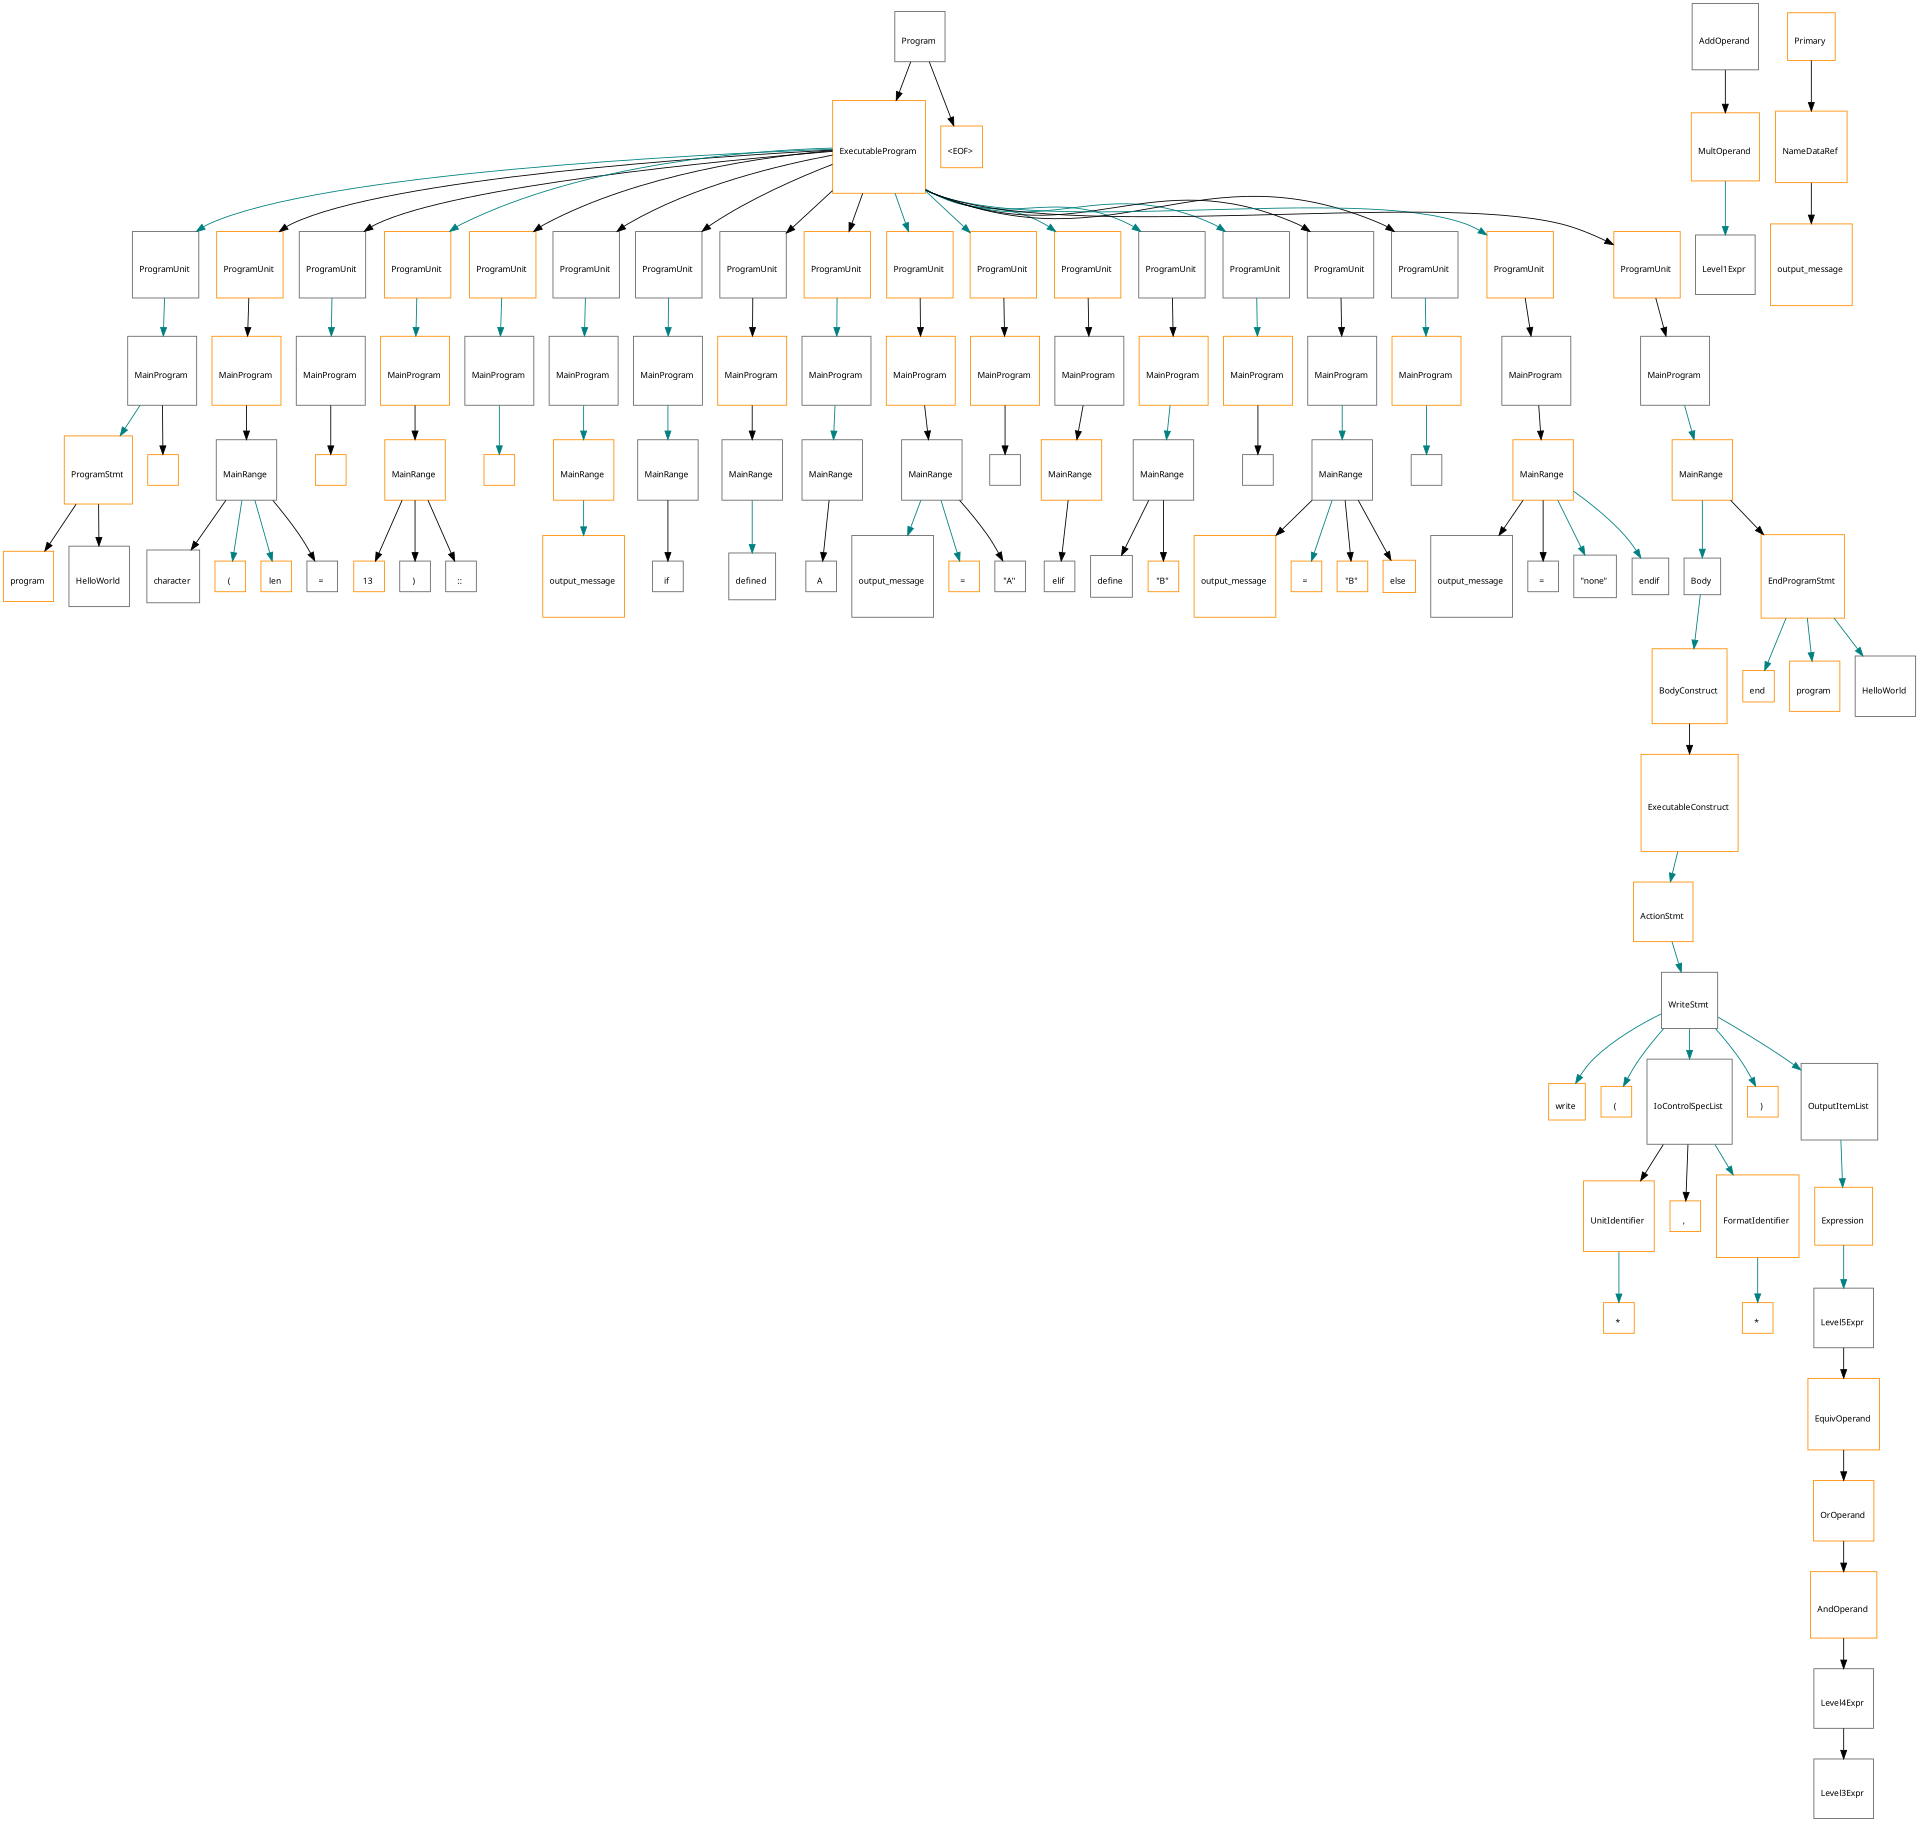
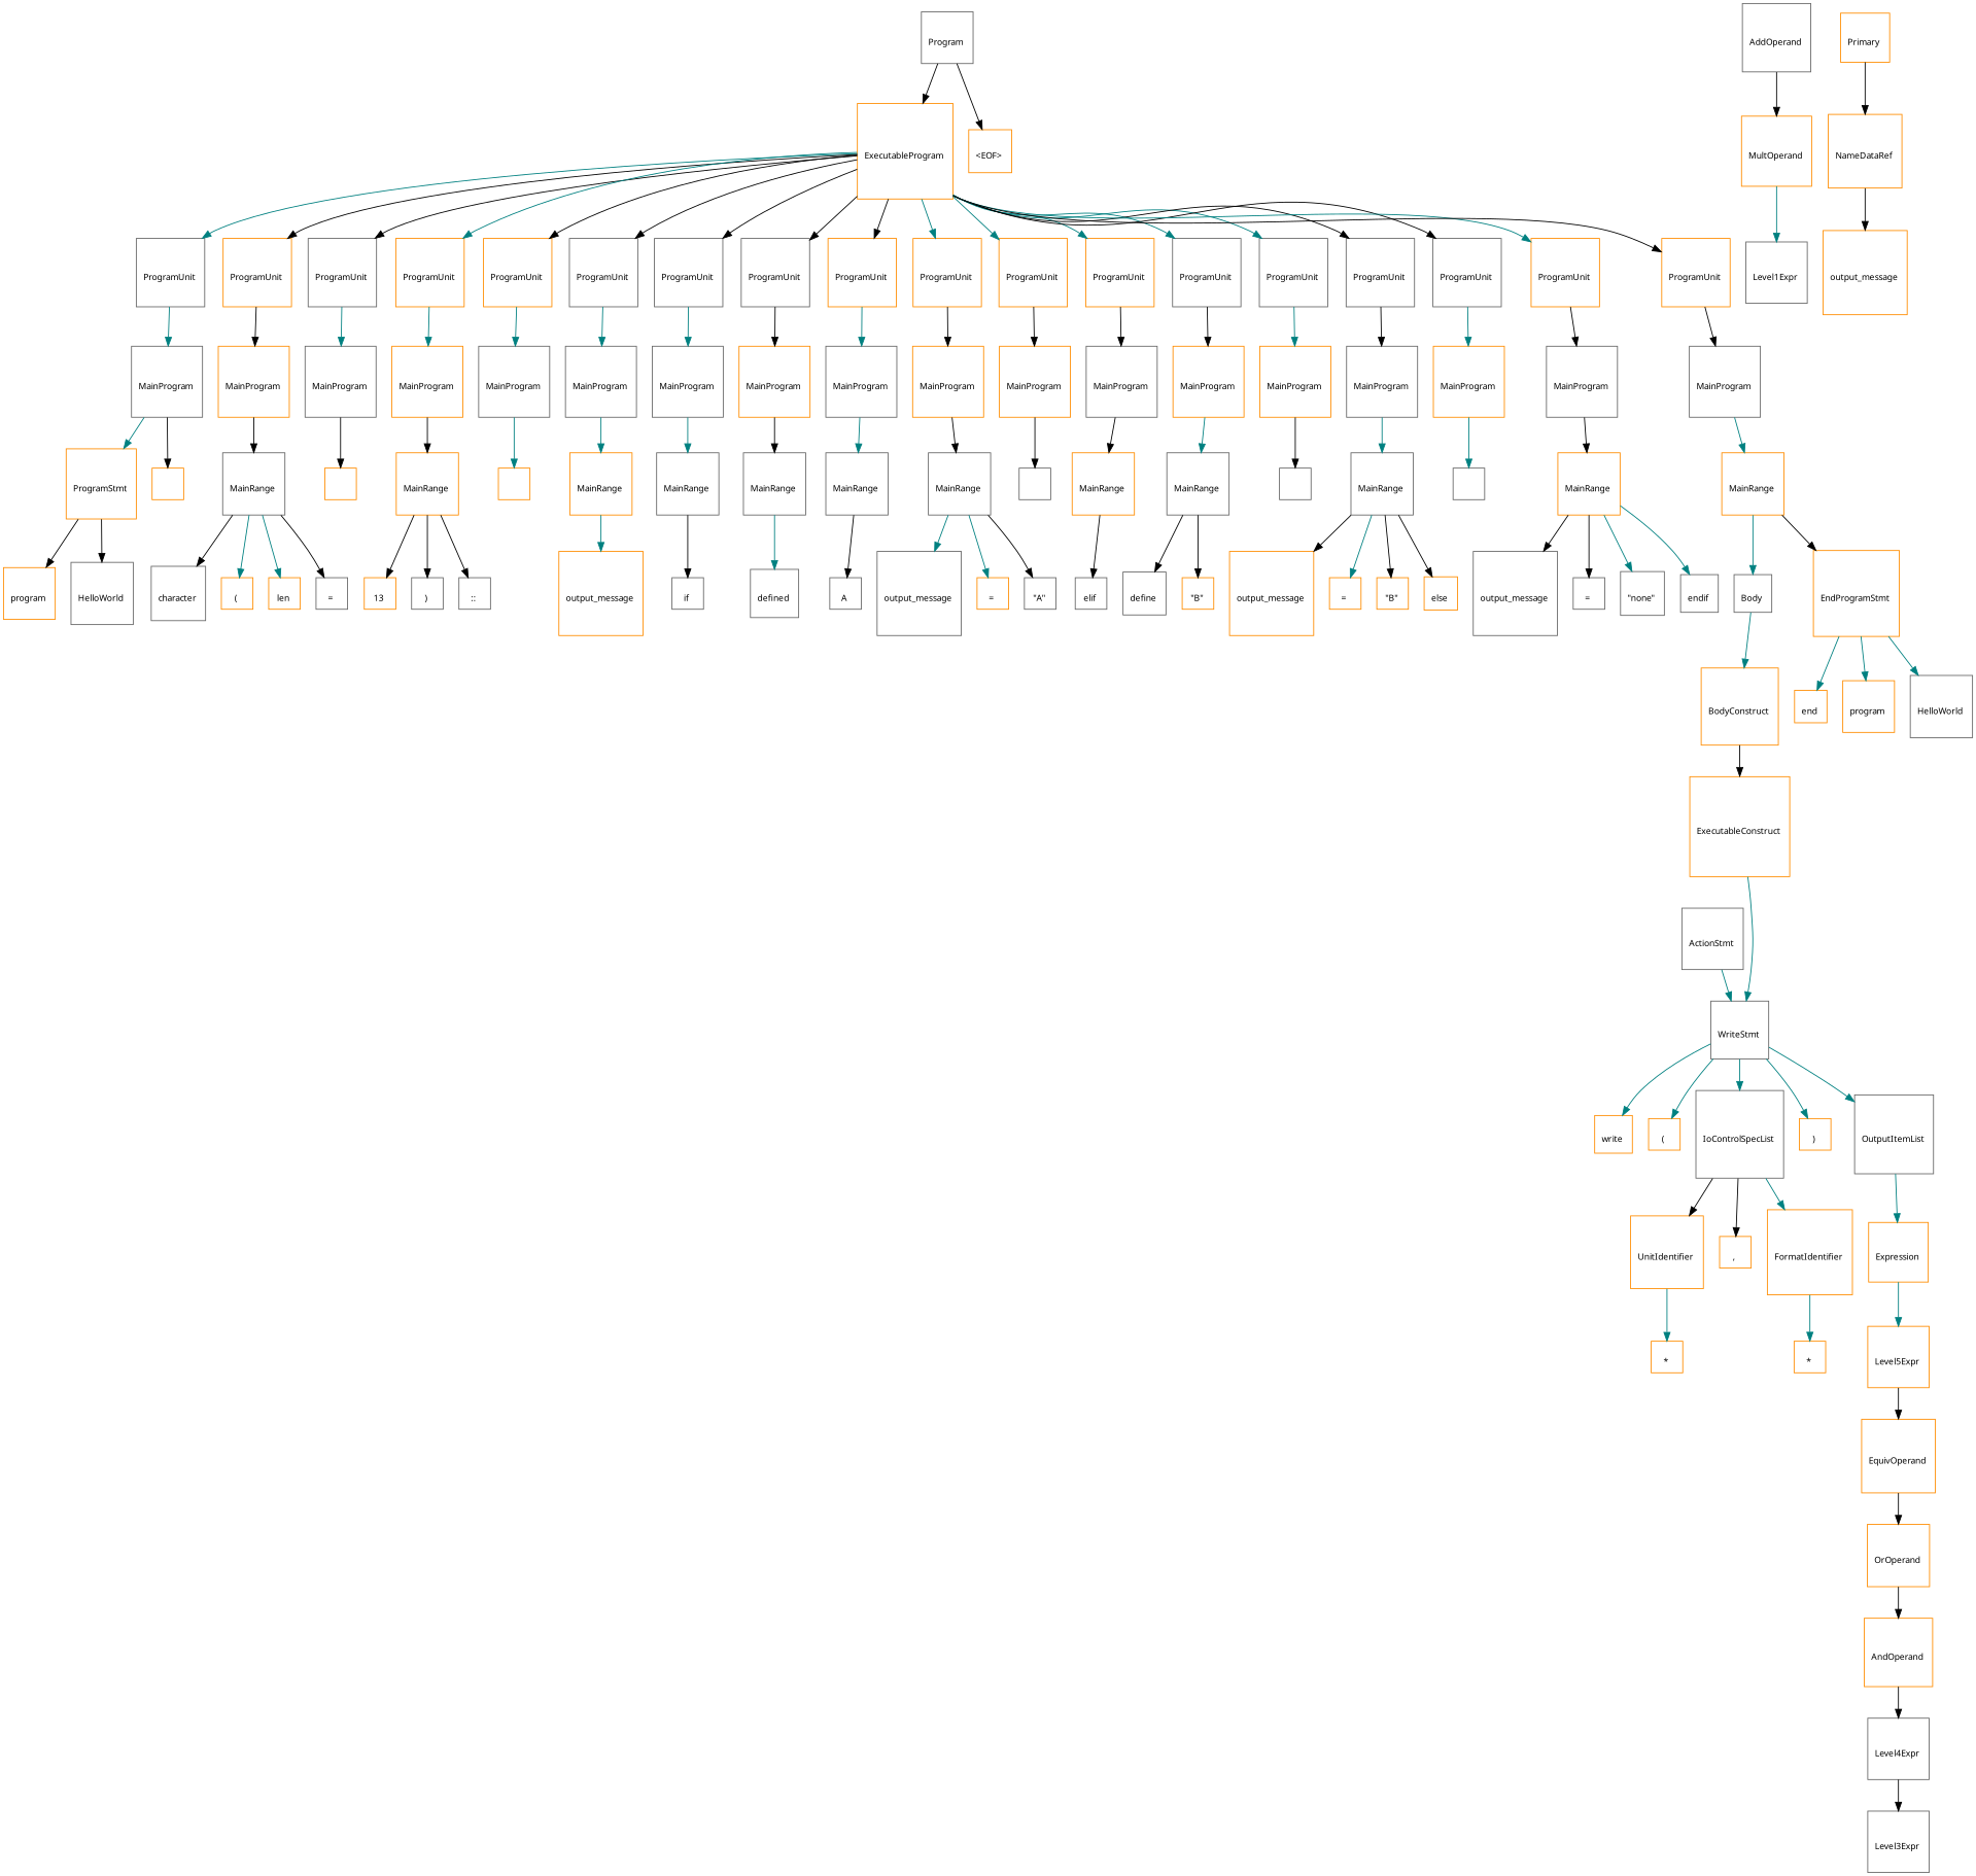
  digraph {
    node [color=darkorange fontname="Arial Unicode MS" fontsize=10 shape=square]
    edge [color=black]
    n1 [color=gray40 label="\lProgram \n"]
    n2 [label="\lExecutableProgram \n"]
    n3 [label="\l&lt;EOF&gt; \n"]
    n4 [color=gray40 label="\lProgramUnit \n"]
    n5 [label="\lProgramUnit \n"]
    n6 [color=gray40 label="\lProgramUnit \n"]
    n7 [label="\lProgramUnit \n"]
    n8 [label="\lProgramUnit \n"]
    n9 [color=gray40 label="\lProgramUnit \n"]
    n10 [color=gray40 label="\lProgramUnit \n"]
    n11 [color=gray40 label="\lProgramUnit \n"]
    n12 [label="\lProgramUnit \n"]
    n13 [label="\lProgramUnit \n"]
    n14 [label="\lProgramUnit \n"]
    n15 [label="\lProgramUnit \n"]
    n16 [color=gray40 label="\lProgramUnit \n"]
    n17 [color=gray40 label="\lProgramUnit \n"]
    n18 [color=gray40 label="\lProgramUnit \n"]
    n19 [color=gray40 label="\lProgramUnit \n"]
    n20 [label="\lProgramUnit \n"]
    n21 [label="\lProgramUnit \n"]
    n22 [color=gray40 label="\lMainProgram \n"]
    n23 [label="\lMainProgram \n"]
    n24 [color=gray40 label="\lMainProgram \n"]
    n25 [label="\lMainProgram \n"]
    n26 [color=gray40 label="\lMainProgram \n"]
    n27 [color=gray40 label="\lMainProgram \n"]
    n28 [color=gray40 label="\lMainProgram \n"]
    n29 [label="\lMainProgram \n"]
    n30 [color=gray40 label="\lMainProgram \n"]
    n31 [label="\lMainProgram \n"]
    n32 [label="\lMainProgram \n"]
    n33 [color=gray40 label="\lMainProgram \n"]
    n34 [label="\lMainProgram \n"]
    n35 [label="\lMainProgram \n"]
    n36 [color=gray40 label="\lMainProgram \n"]
    n37 [label="\lMainProgram \n"]
    n38 [color=gray40 label="\lMainProgram \n"]
    n39 [color=gray40 label="\lMainProgram \n"]
    n40 [label="\lProgramStmt \n"]
    n41 [label="\l \n"]
    n42 [label="\lprogram \n"]
    n43 [color=gray40 label="\lHelloWorld \n"]
    n44 [color=gray40 label="\lMainRange \n"]
    n45 [color=gray40 label="\lcharacter \n"]
    n46 [label="\l( \n"]
    n47 [label="\llen \n"]
    n48 [color=gray40 label="\l= \n"]
    n49 [label="\l \n"]
    n50 [label="\lMainRange \n"]
    n51 [label="\l13 \n"]
    n52 [color=gray40 label="\l) \n"]
    n53 [color=gray40 label="\l:: \n"]
    n54 [label="\l \n"]
    n55 [label="\lMainRange \n"]
    n56 [label="\loutput_message \n"]
    n57 [color=gray40 label="\lMainRange \n"]
    n58 [color=gray40 label="\lif \n"]
    n59 [color=gray40 label="\lMainRange \n"]
    n60 [color=gray40 label="\ldefined \n"]
    n61 [color=gray40 label="\lMainRange \n"]
    n62 [color=gray40 label="\lA \n"]
    n63 [color=gray40 label="\lMainRange \n"]
    n64 [color=gray40 label="\loutput_message \n"]
    n65 [label="\l= \n"]
    n66 [color=gray40 label="\l\"A\" \n"]
    n67 [color=gray40 label="\l \n"]
    n68 [label="\lMainRange \n"]
    n69 [color=gray40 label="\lelif \n"]
    n70 [color=gray40 label="\lMainRange \n"]
    n71 [color=gray40 label="\ldefine \n"]
    n72 [label="\l\"B\" \n"]
    n73 [color=gray40 label="\l \n"]
    n74 [color=gray40 label="\lMainRange \n"]
    n75 [label="\loutput_message \n"]
    n76 [label="\l= \n"]
    n77 [label="\l\"B\" \n"]
    n78 [label="\lelse \n"]
    n79 [color=gray40 label="\l \n"]
    n80 [label="\lMainRange \n"]
    n81 [color=gray40 label="\loutput_message \n"]
    n82 [color=gray40 label="\l= \n"]
    n83 [color=gray40 label="\l\"none\" \n"]
    n84 [color=gray40 label="\lendif \n"]
    n85 [label="\lMainRange \n"]
    n86 [color=gray40 label="\lBody \n"]
    n87 [label="\lEndProgramStmt \n"]
    n88 [label="\lBodyConstruct \n"]
    n89 [label="\lend \n"]
    n90 [label="\lprogram \n"]
    n91 [color=gray40 label="\lHelloWorld \n"]
    n92 [label="\lExecutableConstruct \n"]
-   n93 [label="\lActionStmt \n"]
+   n93 [color=gray40 label="\lActionStmt \n"]
    n94 [color=gray40 label="\lWriteStmt \n"]
    n95 [label="\lwrite \n"]
    n96 [label="\l( \n"]
    n97 [color=gray40 label="\lIoControlSpecList \n"]
    n98 [label="\l) \n"]
    n99 [color=gray40 label="\lOutputItemList \n"]
    n100 [label="\lUnitIdentifier \n"]
    n101 [label="\l, \n"]
    n102 [label="\lFormatIdentifier \n"]
    n103 [label="\lExpression \n"]
    n104 [label="\l* \n"]
    n105 [label="\l* \n"]
-   n106 [color=gray40 label="\lLevel5Expr \n"]
+   n106 [label="\lLevel5Expr \n"]
    n107 [label="\lEquivOperand \n"]
    n108 [label="\lOrOperand \n"]
    n109 [label="\lAndOperand \n"]
    n110 [color=gray40 label="\lLevel4Expr \n"]
    n111 [color=gray40 label="\lLevel3Expr \n"]
    n112 [color=gray40 label="\lAddOperand \n"]
    n113 [label="\lMultOperand \n"]
    n114 [color=gray40 label="\lLevel1Expr \n"]
    n115 [label="\lPrimary \n"]
    n116 [label="\lNameDataRef \n"]
    n117 [label="\loutput_message \n"]
    n1 -> n2
    n1 -> n3
    n2 -> n4 [color=teal]
    n2 -> n5
    n2 -> n6
    n2 -> n7 [color=teal]
    n2 -> n8
    n2 -> n9
    n2 -> n10
    n2 -> n11
    n2 -> n12
    n2 -> n13 [color=teal]
    n2 -> n14 [color=teal]
    n2 -> n15 [color=teal]
    n2 -> n16 [color=teal]
    n2 -> n17 [color=teal]
    n2 -> n18
    n2 -> n19
    n2 -> n20 [color=teal]
    n2 -> n21
    n4 -> n22 [color=teal]
    n5 -> n23
    n6 -> n24 [color=teal]
    n7 -> n25 [color=teal]
    n8 -> n26 [color=teal]
    n9 -> n27 [color=teal]
    n10 -> n28 [color=teal]
    n11 -> n29
    n12 -> n30 [color=teal]
    n13 -> n31
    n14 -> n32
    n15 -> n33
    n16 -> n34
    n17 -> n35 [color=teal]
    n18 -> n36
    n19 -> n37 [color=teal]
    n20 -> n38
    n21 -> n39
    n22 -> n40 [color=teal]
    n22 -> n41
    n23 -> n44
    n24 -> n49
    n25 -> n50
    n26 -> n54 [color=teal]
    n27 -> n55 [color=teal]
    n28 -> n57 [color=teal]
    n29 -> n59
    n30 -> n61 [color=teal]
    n31 -> n63
    n32 -> n67
    n33 -> n68
    n34 -> n70 [color=teal]
    n35 -> n73
    n36 -> n74 [color=teal]
    n37 -> n79 [color=teal]
    n38 -> n80
    n39 -> n85 [color=teal]
    n40 -> n42
    n40 -> n43
    n44 -> n45
    n44 -> n46 [color=teal]
    n44 -> n47 [color=teal]
    n44 -> n48
    n50 -> n51
    n50 -> n52
    n50 -> n53
    n55 -> n56 [color=teal]
    n57 -> n58
    n59 -> n60 [color=teal]
    n61 -> n62
    n63 -> n64 [color=teal]
    n63 -> n65 [color=teal]
    n63 -> n66
    n68 -> n69
    n70 -> n71
    n70 -> n72
    n74 -> n75
    n74 -> n76 [color=teal]
    n74 -> n77
    n74 -> n78
    n80 -> n81
    n80 -> n82
    n80 -> n83 [color=teal]
    n80 -> n84 [color=teal]
    n85 -> n86 [color=teal]
    n85 -> n87
    n86 -> n88 [color=teal]
    n87 -> n89 [color=teal]
    n87 -> n90 [color=teal]
    n87 -> n91 [color=teal]
    n88 -> n92
-   n92 -> n93 [color=teal]
+   n92 -> n94 [color=teal]
    n93 -> n94 [color=teal]
    n94 -> n95 [color=teal]
    n94 -> n96 [color=teal]
    n94 -> n97 [color=teal]
    n94 -> n98 [color=teal]
    n94 -> n99 [color=teal]
    n97 -> n100
    n97 -> n101
    n97 -> n102 [color=teal]
    n99 -> n103 [color=teal]
    n100 -> n104 [color=teal]
    n102 -> n105 [color=teal]
    n103 -> n106 [color=teal]
    n106 -> n107
    n107 -> n108
    n108 -> n109
    n109 -> n110
    n110 -> n111
    n112 -> n113
    n113 -> n114 [color=teal]
    n115 -> n116
    n116 -> n117
  }
